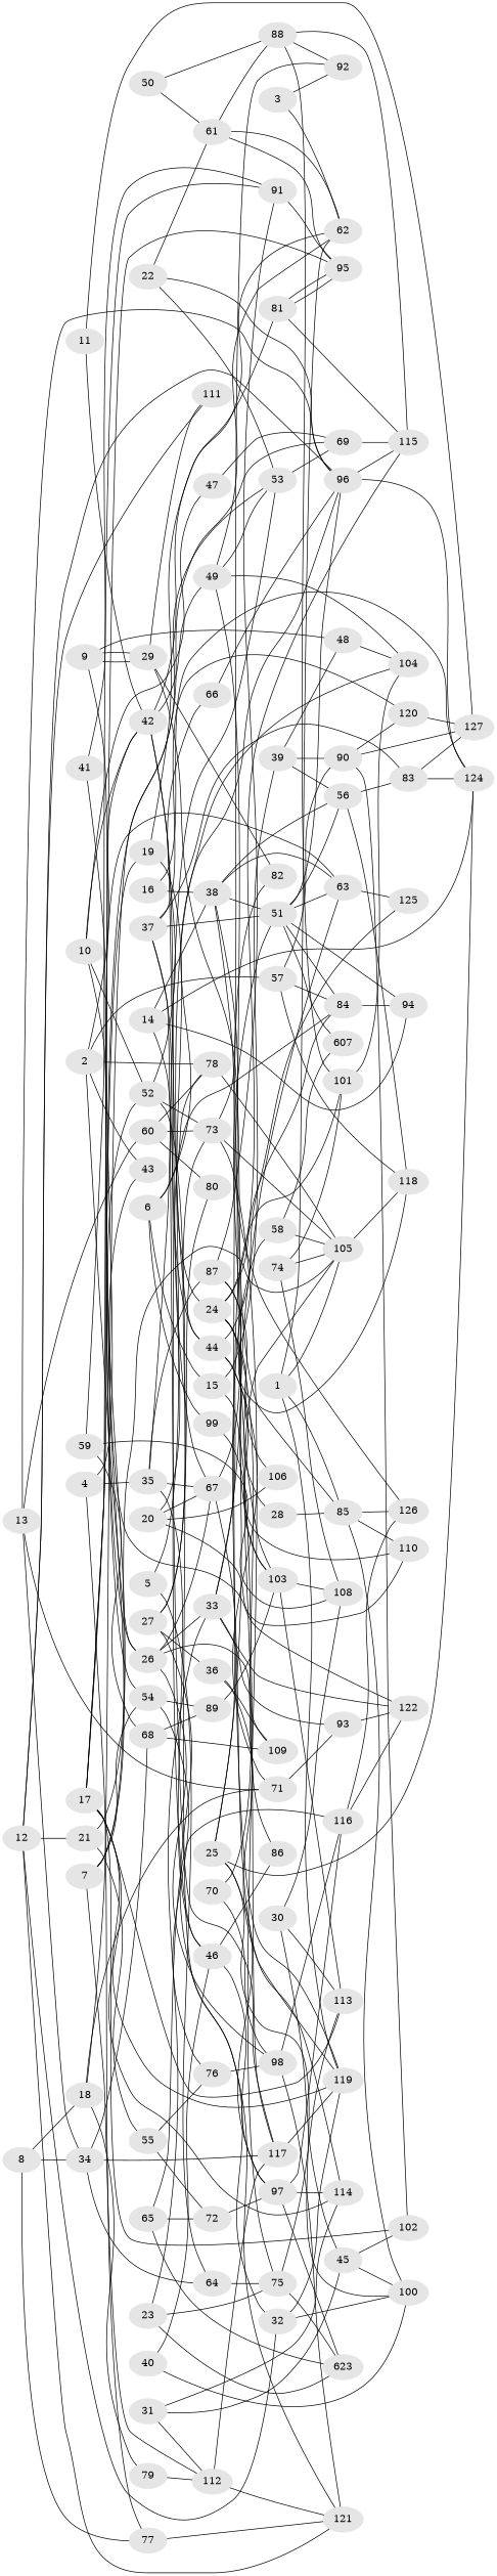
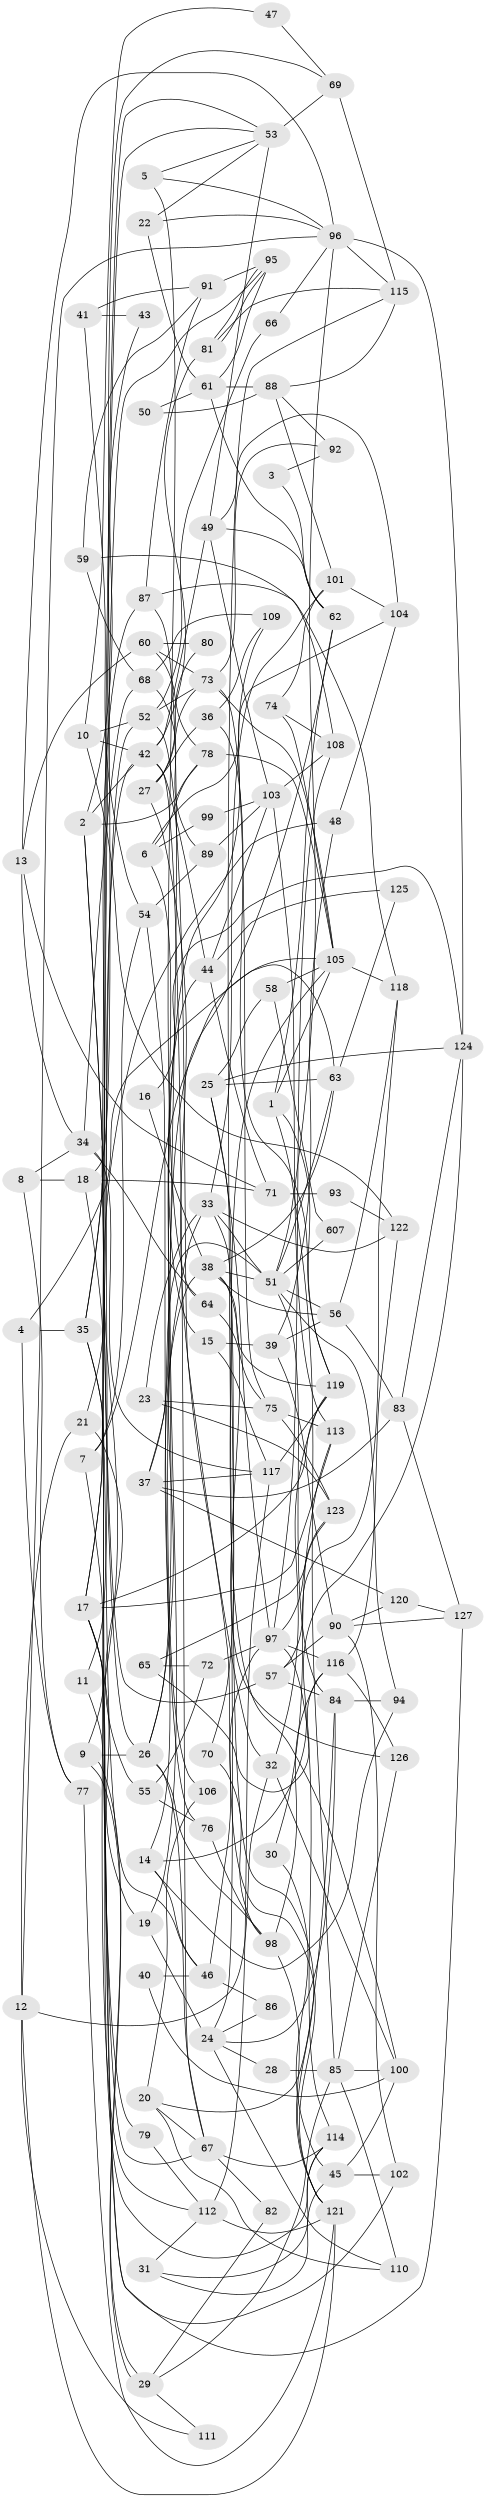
  graph {
    fontname="DejaVu Serif"
    rankdir=LR
    node [color=gray90 fontname="DejaVu Serif" style=filled]
    edge [fontname="DejaVu Serif"]
    1
    62
    85
    105
    119
    110
    100
    126
    118
    2
    26
    42
    43
    57
    78
    67
    33
    98
    109
    44
    49
    81
    84
    90
    3
    92
    4
    35
    63
    77
    87
    53
    46
    125
    121
    106
    91
    5
    64
    96
    69
    75
    124
    115
    6
    15
    99
    104
    39
    117
    103
    7
    54
    112
    76
    89
    8
    18
    34
    71
    79
    68
    9
    29
    48
    111
    82
    10
    47
    52
    122
    73
    66
    11
    127
    12
    21
    32
    55
    13
    60
    80
    93
    14
    38
    94
    51
    56
    86
    97
    16
    17
    19
    95
    102
    113
    114
    24
    28
    20
    72
    22
    61
    88
    23
-   123 [label=623]
+   123
    101
    25
    58
    n110 [label=607]
    116
    27
    36
    30
    45
    108
    31
    37
    83
    120
    40
    41
    50
    59
    65
    70
    74
    1 -- 62
    1 -- 85
    1 -- 105
    1 -- 119
    85 -- 110
    85 -- 100
    85 -- 126
    105 -- 118
    2 -- 26
    2 -- 42
    2 -- 43
    2 -- 57
    2 -- 78
    26 -- 67
    26 -- 33
    26 -- 98
    26 -- 109
    42 -- 67
    42 -- 44
    42 -- 49
    42 -- 81
    57 -- 118
    57 -- 84
    57 -- 90
    78 -- 105
    67 -- 82
    67 -- 114
-   33 -- 93
+   33 -- 121
    33 -- 122
    33 -- 51
    33 -- 101
    98 -- 121
    98 -- 116
    44 -- 125
    44 -- 103
    44 -- 71
    49 -- 62
    49 -- 53
    49 -- 104
    49 -- 103
    81 -- 115
    81 -- 95
    81 -- 95
    84 -- 94
    90 -- 127
    90 -- 102
    90 -- 120
    3 -- 62
    3 -- 92
    4 -- 35
    4 -- 63
    4 -- 77
    35 -- 67
    35 -- 87
    35 -- 53
    35 -- 46
    63 -- 125
    77 -- 121
    87 -- 118
    87 -- 106
    87 -- 91
    53 -- 69
    46 -- 86
    46 -- 97
    91 -- 95
+   5 -- 53
    5 -- 64
    5 -- 96
    64 -- 75
    96 -- 124
    96 -- 115
    69 -- 115
    75 -- 113
    75 -- 123
    6 -- 78
    6 -- 15
    6 -- 99
    6 -- 104
    15 -- 39
    15 -- 117
    99 -- 103
    39 -- 90
    39 -- 48
    39 -- 56
    117 -- 119
    103 -- 113
    103 -- 108
    7 -- 105
    7 -- 54
    7 -- 112
    54 -- 76
    54 -- 89
    112 -- 121
    112 -- 117
    76 -- 98
    89 -- 103
    8 -- 77
    8 -- 18
    8 -- 34
    18 -- 69
    18 -- 71
    18 -- 79
    34 -- 64
    34 -- 117
    34 -- 68
    71 -- 93
    79 -- 112
    68 -- 109
    68 -- 89
    9 -- 26
    9 -- 29
    9 -- 29
    9 -- 48
    29 -- 85
    29 -- 111
    29 -- 82
    48 -- 104
    10 -- 42
    10 -- 47
    10 -- 52
    10 -- 122
    47 -- 69
    52 -- 121
    52 -- 73
    52 -- 66
    73 -- 105
    73 -- 92
    73 -- 75
    66 -- 96
    11 -- 42
    11 -- 127
    12 -- 121
    12 -- 96
    12 -- 111
    12 -- 21
    12 -- 32
    21 -- 52
    21 -- 55
    32 -- 119
    32 -- 100
    55 -- 76
    55 -- 72
    13 -- 96
    13 -- 34
    13 -- 71
    13 -- 60
    60 -- 78
    60 -- 73
    60 -- 80
    93 -- 122
    14 -- 46
    14 -- 124
    14 -- 38
    14 -- 94
    38 -- 119
    38 -- 126
    38 -- 63
    38 -- 51
    38 -- 56
    51 -- 84
    51 -- 63
    51 -- 96
    51 -- 94
    51 -- 56
    51 -- n110
    56 -- 118
    56 -- 83
    97 -- 114
    97 -- 123
    97 -- 116
    16 -- 124
    16 -- 38
    17 -- 119
    17 -- 53
    17 -- 19
    17 -- 95
    17 -- 102
    17 -- 113
    17 -- 114
    19 -- 62
    19 -- 24
    24 -- 110
    24 -- 84
    24 -- 115
    24 -- 86
    24 -- 28
    28 -- 85
    20 -- 110
    20 -- 67
    20 -- 84
    20 -- 106
    72 -- 97
    22 -- 53
    22 -- 96
    22 -- 61
    61 -- 62
    61 -- 95
    61 -- 88
    88 -- 92
    88 -- 115
    88 -- 101
    23 -- 33
    23 -- 75
    23 -- 123
    101 -- 104
    25 -- 100
    25 -- 63
    25 -- 124
    25 -- 97
    25 -- 58
    58 -- 105
    58 -- n110
    116 -- 126
    116 -- 122
    27 -- 73
    27 -- 32
    27 -- 80
    27 -- 36
    36 -- 119
    36 -- 109
    30 -- 113
    30 -- 45
-   30 -- 108
+   97 -- 108
    45 -- 100
    45 -- 102
    31 -- 112
    31 -- 114
    31 -- 45
    37 -- 44
    37 -- 117
    37 -- 51
    37 -- 83
    37 -- 120
    83 -- 124
    83 -- 127
    120 -- 127
    40 -- 100
    40 -- 46
-   7 -- 43
+   41 -- 43
    41 -- 91
    41 -- 54
    50 -- 61
    50 -- 88
    59 -- 91
    59 -- 68
    59 -- 108
    65 -- 72
    65 -- 123
    65 -- 116
    70 -- 105
    70 -- 98
    74 -- 105
    74 -- 101
    74 -- 108
  }
